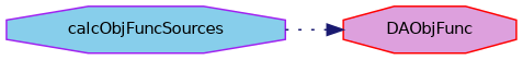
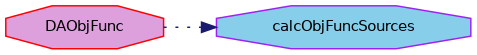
  digraph {
    rankdir=LR
    node [fontname=Helvetica fontsize=10 shape=octagon style=filled]
    n1 [color=red fillcolor=plum fontcolor=black height=0.2 label=DAObjFunc width=0.4]
    n2 [color=purple height=0.2 label=calcObjFuncSources width=0.4 fillcolor=skyblue]
-   n2 -> n1 [color=midnightblue fontname=Helvetica fontsize=10 labelfontname=Helvetica labelfontsize=10 style=dotted]
+   n1 -> n2 [color=midnightblue fontname=Helvetica fontsize=10 labelfontname=Helvetica labelfontsize=10 style=dotted]
  }
